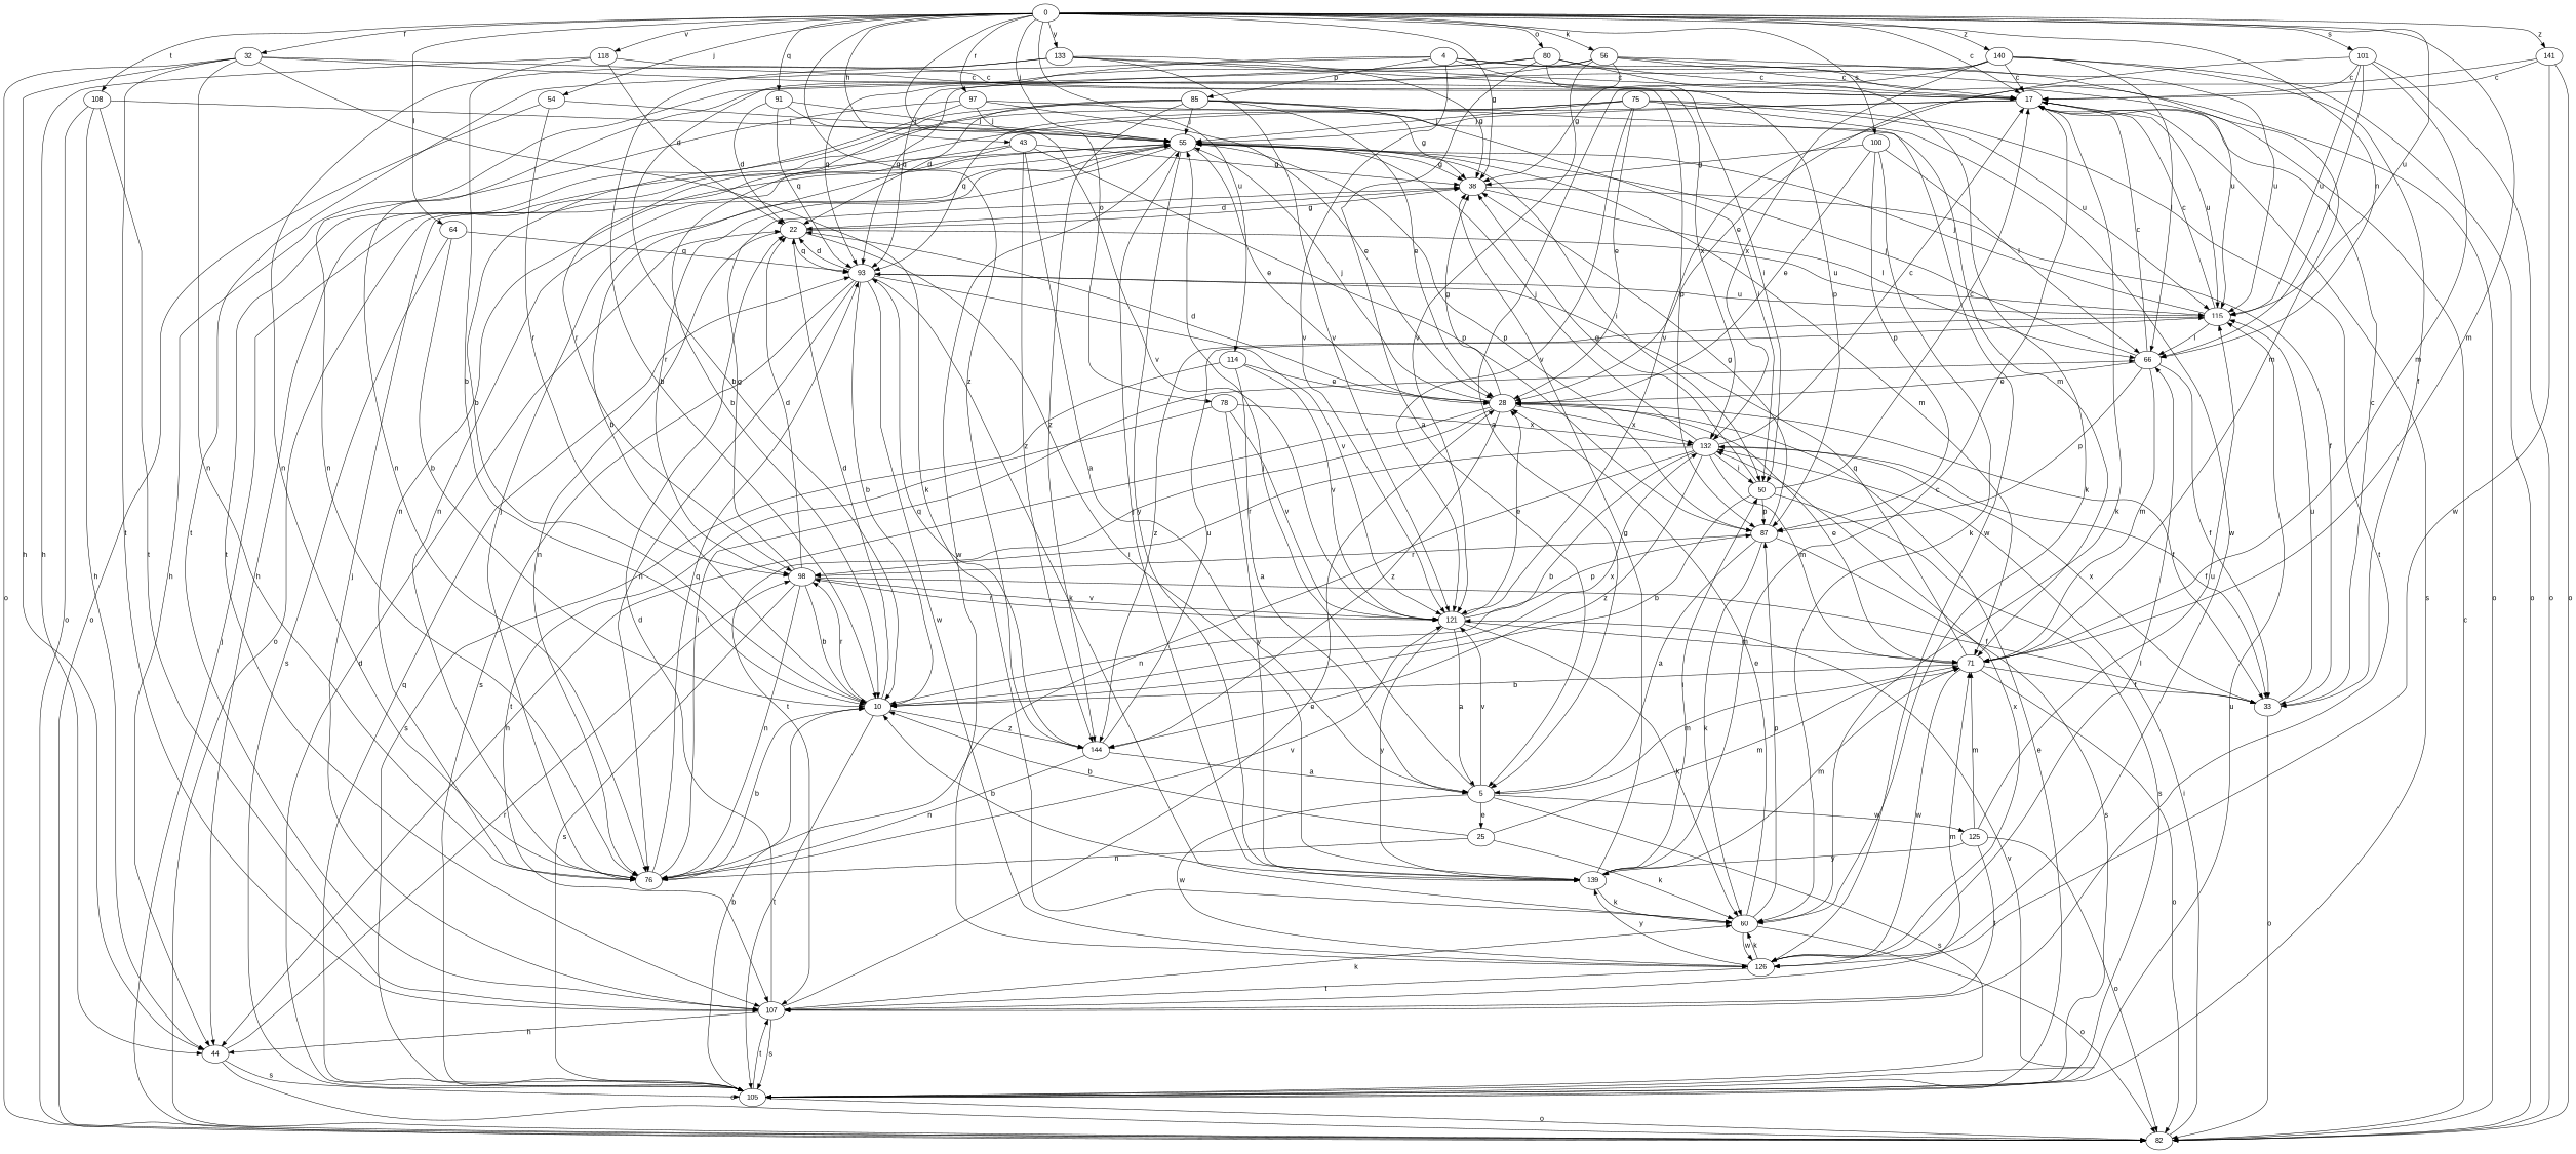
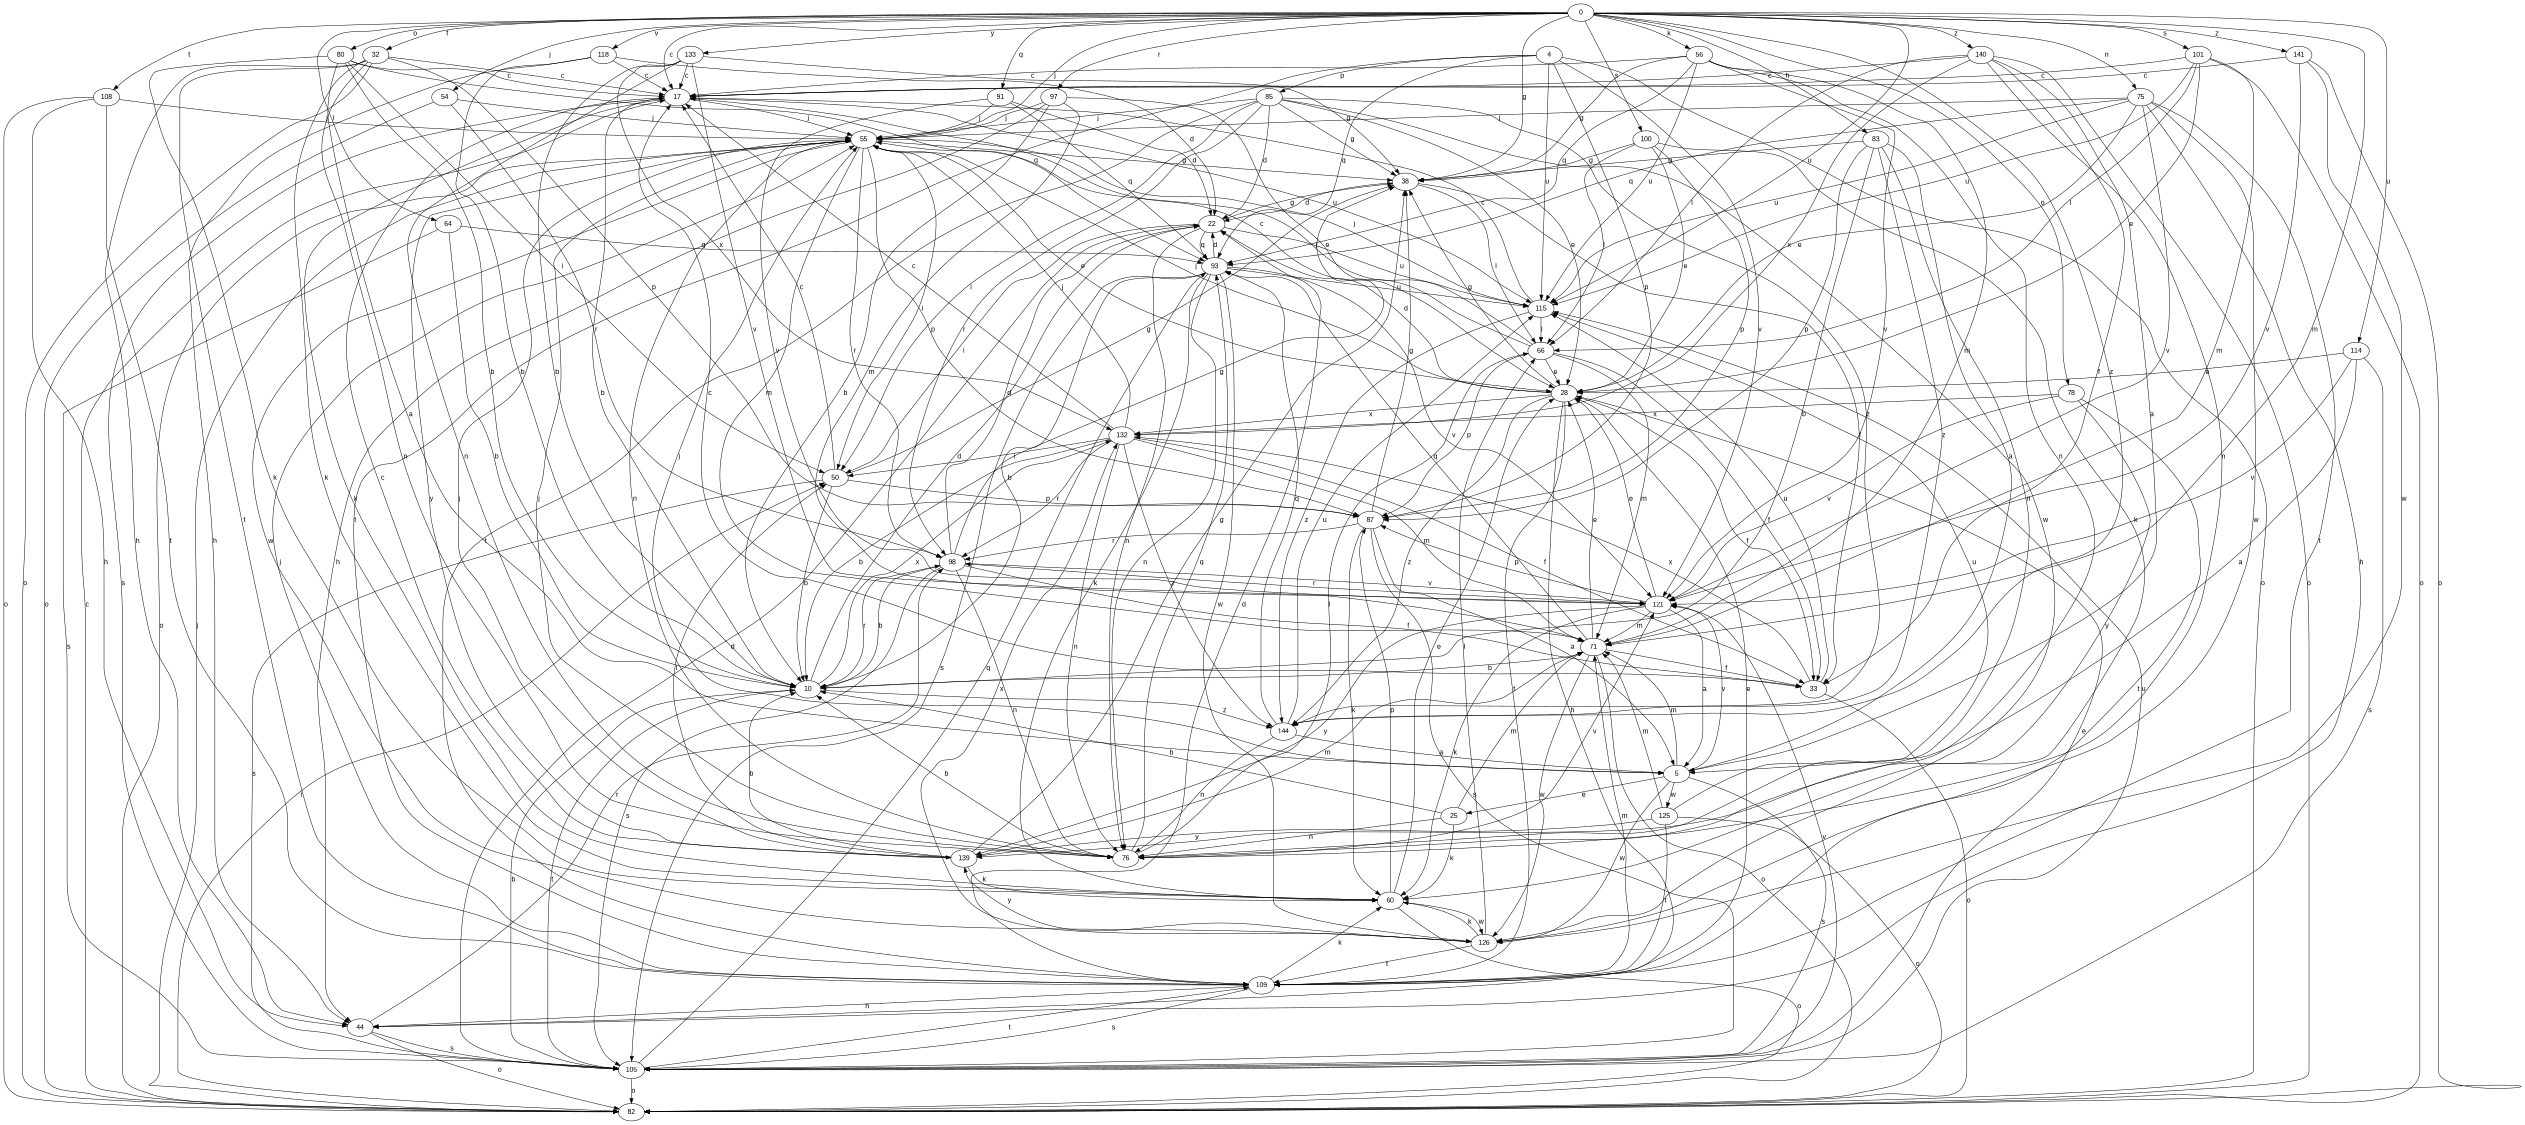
  strict digraph {
    fontname="Liberation Sans"
    node [fontname="Liberation Sans"]
    edge [fontname="Liberation Sans"]
    0
    17
    32
    38
-   43
+   43 [label=83]
    54
    55
    56
    64
    71
    75
    78
    80
    91
    97
    100
    101
    108
    114
    115
    118
    133
    140
    141
    144
    105
    10
    60
    82
    87
-   109 [label=107]
+   109
    76
    44
    22
    33
    66
    5
    98
    126
    50
    28
    139
    93
    121
    132
    4
    85
    25
    125
    0 -> 17 [label=c]
    0 -> 32 [label=f]
    0 -> 38 [label=g]
    0 -> 43 [label=h]
    0 -> 54 [label=j]
    0 -> 55 [label=j]
    0 -> 56 [label=k]
    0 -> 64 [label=l]
    0 -> 71 [label=m]
-   0 -> 66 [label=n]
+   0 -> 75 [label=n]
    0 -> 78 [label=o]
    0 -> 80 [label=o]
    0 -> 91 [label=q]
    0 -> 97 [label=r]
    0 -> 100 [label=s]
    0 -> 101 [label=s]
    0 -> 108 [label=t]
    0 -> 114 [label=u]
    0 -> 115 [label=u]
    0 -> 118 [label=v]
    0 -> 133 [label=y]
    0 -> 140 [label=z]
    0 -> 141 [label=z]
    0 -> 144 [label=z]
    17 -> 55 [label=j]
    17 -> 115 [label=u]
    17 -> 105 [label=s]
    17 -> 10 [label=b]
    17 -> 60 [label=k]
    32 -> 17 [label=c]
    32 -> 60 [label=k]
    32 -> 82 [label=o]
    32 -> 87 [label=p]
    32 -> 109 [label=t]
    32 -> 76 [label=n]
    32 -> 44 [label=h]
    38 -> 22 [label=d]
    38 -> 33 [label=f]
    38 -> 66 [label=l]
    43 -> 38 [label=g]
    43 -> 144 [label=z]
    43 -> 10 [label=b]
    43 -> 87 [label=p]
    43 -> 76 [label=n]
    43 -> 5 [label=a]
    54 -> 55 [label=j]
    54 -> 82 [label=o]
    54 -> 98 [label=r]
    55 -> 38 [label=g]
    55 -> 71 [label=m]
    55 -> 82 [label=o]
    55 -> 87 [label=p]
    55 -> 76 [label=n]
    55 -> 98 [label=r]
    55 -> 126 [label=w]
    55 -> 50 [label=i]
    55 -> 28 [label=e]
    55 -> 139 [label=y]
    56 -> 17 [label=c]
    56 -> 38 [label=g]
    56 -> 71 [label=m]
    56 -> 115 [label=u]
    56 -> 76 [label=n]
    56 -> 93 [label=q]
    56 -> 121 [label=v]
    64 -> 105 [label=s]
    64 -> 10 [label=b]
    64 -> 93 [label=q]
    71 -> 10 [label=b]
    71 -> 82 [label=o]
    71 -> 33 [label=f]
    71 -> 126 [label=w]
    71 -> 28 [label=e]
    71 -> 93 [label=q]
    75 -> 55 [label=j]
    75 -> 115 [label=u]
    75 -> 109 [label=t]
    75 -> 44 [label=h]
    75 -> 126 [label=w]
    75 -> 28 [label=e]
    75 -> 93 [label=q]
    75 -> 121 [label=v]
    78 -> 109 [label=t]
    78 -> 139 [label=y]
    78 -> 121 [label=v]
    78 -> 132 [label=x]
    80 -> 17 [label=c]
    80 -> 10 [label=b]
    80 -> 60 [label=k]
    80 -> 5 [label=a]
    80 -> 50 [label=i]
    80 -> 93 [label=q]
    91 -> 55 [label=j]
    91 -> 22 [label=d]
    91 -> 93 [label=q]
    91 -> 121 [label=v]
    97 -> 55 [label=j]
    97 -> 71 [label=m]
    97 -> 10 [label=b]
    97 -> 44 [label=h]
    97 -> 28 [label=e]
    100 -> 38 [label=g]
    100 -> 60 [label=k]
    100 -> 87 [label=p]
    100 -> 66 [label=l]
    100 -> 28 [label=e]
    101 -> 17 [label=c]
    101 -> 71 [label=m]
    101 -> 115 [label=u]
    101 -> 82 [label=o]
    101 -> 66 [label=l]
    101 -> 28 [label=e]
    108 -> 55 [label=j]
    108 -> 82 [label=o]
    108 -> 109 [label=t]
    108 -> 44 [label=h]
    114 -> 105 [label=s]
    114 -> 5 [label=a]
    114 -> 28 [label=e]
    114 -> 121 [label=v]
    115 -> 17 [label=c]
    115 -> 55 [label=j]
    115 -> 144 [label=z]
    115 -> 66 [label=l]
    118 -> 17 [label=c]
    118 -> 10 [label=b]
    118 -> 44 [label=h]
    118 -> 22 [label=d]
    133 -> 17 [label=c]
    133 -> 38 [label=g]
    133 -> 10 [label=b]
    133 -> 76 [label=n]
    133 -> 121 [label=v]
    133 -> 132 [label=x]
    140 -> 17 [label=c]
    140 -> 82 [label=o]
    140 -> 76 [label=n]
    140 -> 33 [label=f]
    140 -> 66 [label=l]
    140 -> 5 [label=a]
    140 -> 132 [label=x]
    141 -> 17 [label=c]
    141 -> 82 [label=o]
    141 -> 126 [label=w]
    141 -> 121 [label=v]
    144 -> 115 [label=u]
    144 -> 76 [label=n]
    144 -> 5 [label=a]
    144 -> 93 [label=q]
    105 -> 115 [label=u]
    105 -> 10 [label=b]
    105 -> 82 [label=o]
    105 -> 109 [label=t]
    105 -> 22 [label=d]
    105 -> 28 [label=e]
    105 -> 93 [label=q]
    105 -> 121 [label=v]
    10 -> 144 [label=z]
    10 -> 105 [label=t]
    10 -> 22 [label=d]
    10 -> 98 [label=r]
    10 -> 132 [label=x]
    60 -> 82 [label=o]
    60 -> 87 [label=p]
    60 -> 126 [label=w]
    60 -> 28 [label=e]
    82 -> 17 [label=c]
    82 -> 55 [label=j]
-   82 -> 132 [label=i]
+   82 -> 50 [label=i]
    87 -> 38 [label=g]
    87 -> 105 [label=s]
    87 -> 60 [label=k]
    87 -> 5 [label=a]
    87 -> 98 [label=r]
    109 -> 55 [label=j]
    109 -> 71 [label=m]
    109 -> 105 [label=s]
    109 -> 60 [label=k]
    109 -> 44 [label=h]
    109 -> 22 [label=d]
    109 -> 28 [label=e]
    76 -> 55 [label=j]
    76 -> 10 [label=b]
    76 -> 66 [label=l]
    76 -> 93 [label=q]
    76 -> 121 [label=v]
    44 -> 105 [label=s]
    44 -> 82 [label=o]
    44 -> 98 [label=r]
    22 -> 38 [label=g]
    22 -> 115 [label=u]
    22 -> 76 [label=n]
-   22 -> 139 [label=i]
+   22 -> 50 [label=i]
    22 -> 93 [label=q]
    33 -> 17 [label=c]
    33 -> 115 [label=u]
    33 -> 82 [label=o]
    33 -> 132 [label=x]
    66 -> 17 [label=c]
    66 -> 55 [label=j]
    66 -> 71 [label=m]
    66 -> 87 [label=p]
    66 -> 33 [label=f]
    66 -> 28 [label=e]
    5 -> 55 [label=j]
    5 -> 71 [label=m]
    5 -> 105 [label=s]
    5 -> 126 [label=w]
    5 -> 121 [label=v]
    5 -> 25 [label=e]
    5 -> 125 [label=w]
    98 -> 38 [label=g]
    98 -> 105 [label=s]
    98 -> 10 [label=b]
    98 -> 76 [label=n]
    98 -> 22 [label=d]
    98 -> 33 [label=f]
    98 -> 121 [label=v]
    126 -> 60 [label=k]
    126 -> 109 [label=t]
    126 -> 66 [label=l]
    126 -> 139 [label=y]
    126 -> 132 [label=x]
    50 -> 17 [label=c]
    50 -> 38 [label=g]
    50 -> 105 [label=s]
    50 -> 10 [label=b]
    50 -> 87 [label=p]
    28 -> 38 [label=g]
    28 -> 55 [label=j]
    28 -> 144 [label=z]
    28 -> 109 [label=t]
    28 -> 44 [label=h]
    28 -> 22 [label=d]
    28 -> 33 [label=f]
    28 -> 132 [label=x]
    139 -> 17 [label=c]
    139 -> 38 [label=g]
    139 -> 55 [label=j]
    139 -> 71 [label=m]
    139 -> 10 [label=b]
    139 -> 60 [label=k]
    139 -> 50 [label=i]
    93 -> 115 [label=u]
    93 -> 105 [label=s]
    93 -> 10 [label=b]
    93 -> 60 [label=k]
    93 -> 76 [label=n]
    93 -> 22 [label=d]
    93 -> 126 [label=w]
    93 -> 121 [label=v]
    121 -> 71 [label=m]
    121 -> 60 [label=k]
    121 -> 87 [label=p]
    121 -> 5 [label=a]
    121 -> 98 [label=r]
    121 -> 28 [label=e]
    121 -> 139 [label=y]
    132 -> 17 [label=c]
    132 -> 55 [label=j]
    132 -> 71 [label=m]
    132 -> 144 [label=z]
    132 -> 10 [label=b]
    132 -> 76 [label=n]
    132 -> 33 [label=f]
    132 -> 98 [label=r]
    132 -> 50 [label=i]
    4 -> 115 [label=u]
    4 -> 82 [label=o]
    4 -> 87 [label=p]
    4 -> 109 [label=t]
    4 -> 93 [label=q]
    4 -> 121 [label=v]
    4 -> 85 [label=p]
    85 -> 38 [label=g]
    85 -> 55 [label=j]
    85 -> 144 [label=z]
    85 -> 109 [label=t]
    85 -> 22 [label=d]
    85 -> 98 [label=r]
    85 -> 126 [label=w]
    85 -> 50 [label=i]
    85 -> 28 [label=e]
    25 -> 71 [label=m]
    25 -> 10 [label=b]
    25 -> 60 [label=k]
    25 -> 76 [label=n]
    125 -> 71 [label=m]
    125 -> 115 [label=u]
    125 -> 82 [label=o]
    125 -> 109 [label=t]
    125 -> 139 [label=y]
  }
